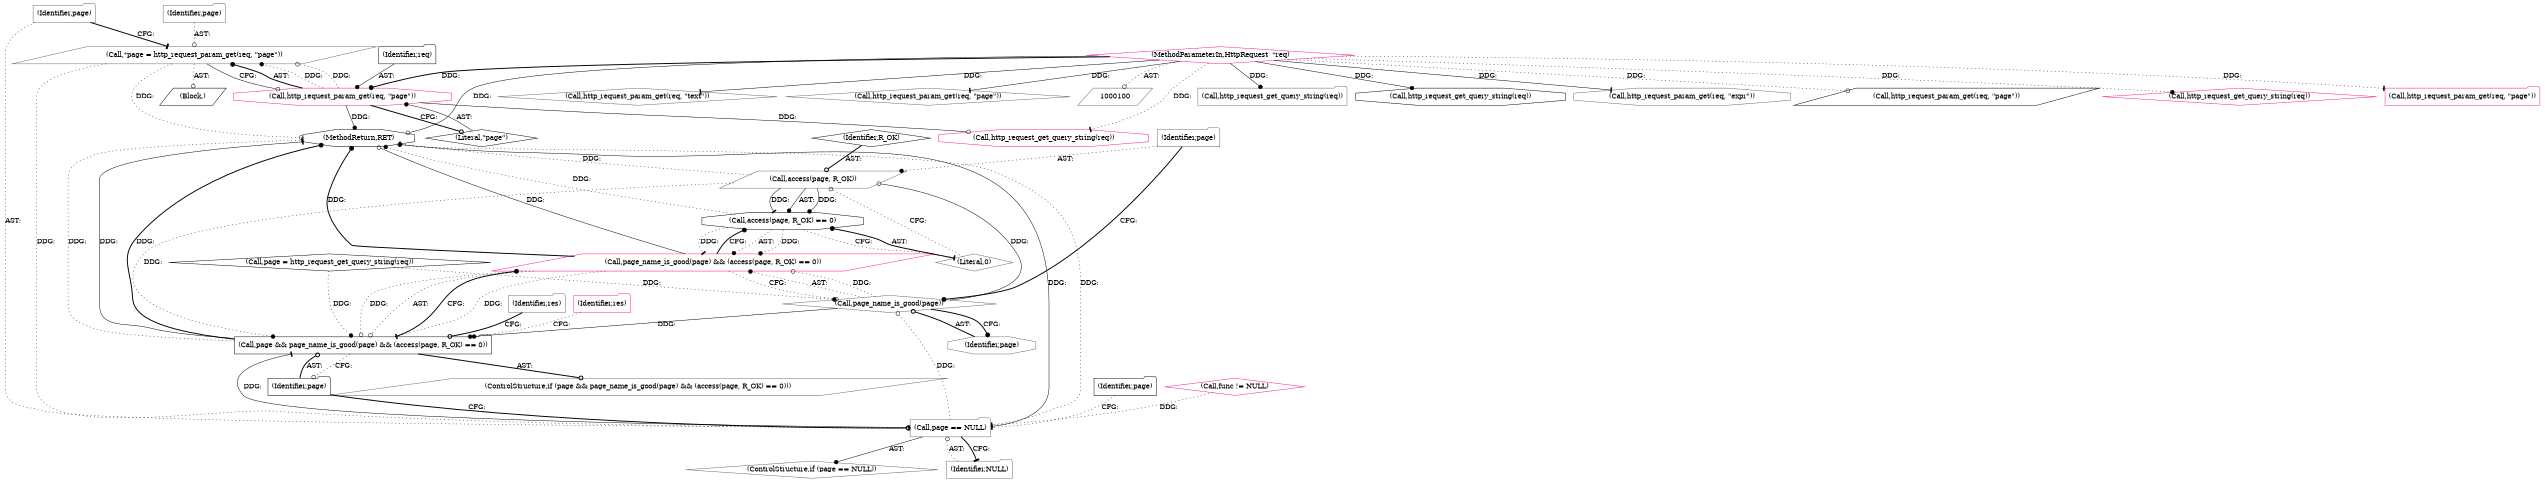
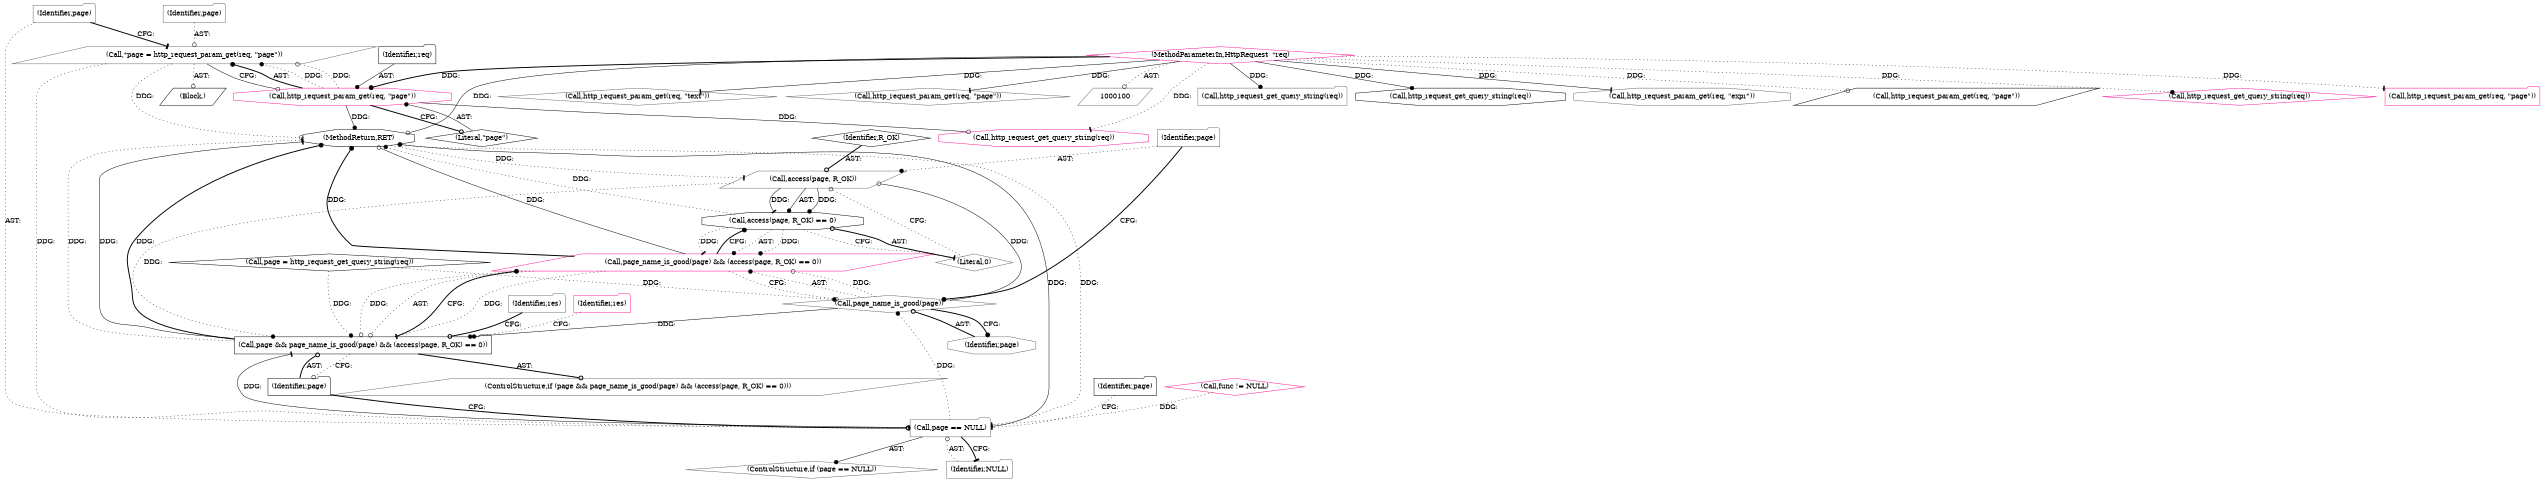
  digraph {
    node [color=gray40 shape=folder]
    edge [arrowhead=dot style=dotted]
    n1 [label="(Call,*page = http_request_param_get(req, \"page\"))" shape=parallelogram]
    n2 [color=deeppink label="(Call,http_request_param_get(req, \"page\"))" shape=octagon]
    n3 [label="(Call,page == NULL)"]
    n4 [color=black label="(MethodReturn,RET)" shape=octagon]
    n5 [color=black label="(Block,)" shape=parallelogram]
    n6 [color=black label="(Literal,\"page\")" shape=diamond]
    n7 [color=deeppink label="(Call,http_request_get_query_string(req))" shape=octagon]
    n8 [color=black label="(Call,page && page_name_is_good(page) && (access(page, R_OK) == 0))"]
    n9 [label="(Call,page_name_is_good(page))" shape=diamond]
    n10 [label="(ControlStructure,if (page == NULL))" shape=diamond]
    n11 [label="(Identifier,NULL)"]
    n12 [color=deeppink label="(MethodParameterIn,HttpRequest  *req)" shape=diamond]
    n13 [label="(Call,http_request_get_query_string(req))"]
    n14 [color=black label="(Call,http_request_get_query_string(req))" shape=octagon]
    n15 [label="(Call,http_request_param_get(req, \"expr\"))" shape=octagon]
    n16 [color=black label="(Call,http_request_param_get(req, \"page\"))" shape=parallelogram]
    n17 [color=deeppink label="(Call,http_request_get_query_string(req))" shape=diamond]
    n18 [color=deeppink label="(Call,http_request_param_get(req, \"page\"))"]
    n19 [label="(Call,http_request_param_get(req, \"text\"))" shape=diamond]
    n20 [label="(Call,http_request_param_get(req, \"page\"))" shape=diamond]
    1000100 [shape=parallelogram]
    n22 [color=deeppink label="(Call,page_name_is_good(page) && (access(page, R_OK) == 0))" shape=parallelogram]
    n23 [color=black label="(Identifier,page)"]
    n24 [label="(ControlStructure,if (page && page_name_is_good(page) && (access(page, R_OK) == 0)))" shape=parallelogram]
    n25 [label="(Call,access(page, R_OK))" shape=parallelogram]
    n26 [label="(Identifier,page)" shape=octagon]
    n27 [color=black label="(Call,access(page, R_OK) == 0)" shape=octagon]
    n28 [label="(Literal,0)" shape=diamond]
    n29 [color=black label="(Identifier,R_OK)" shape=diamond]
    n30 [label="(Identifier,page)"]
    n31 [label="(Identifier,res)"]
    n32 [color=black label="(Identifier,req)"]
    n33 [label="(Identifier,page)"]
    n34 [color=black label="(Call,page = http_request_get_query_string(req))" shape=diamond]
    n35 [color=deeppink label="(Identifier,res)"]
    n36 [label="(Identifier,page)"]
    n37 [color=black label="(Identifier,page)"]
    n38 [color=deeppink label="(Call,func != NULL)" shape=diamond]
    n1 -> n2 [arrowhead=odot label="CFG: " style=solid]
    n1 -> n3 [arrowhead=tee label="DDG: "]
    n1 -> n4 [arrowhead=odot label="DDG: "]
    n1 -> n5 [arrowhead=odot label="AST: "]
    n2 -> n1 [label="AST: " style=bold]
    n2 -> n1 [label="DDG: "]
    n2 -> n1 [arrowhead=odot label="DDG: "]
    n2 -> n4 [label="DDG: " style=solid]
    n2 -> n6 [arrowhead=odot label="CFG: " style=bold]
    n2 -> n7 [arrowhead=odot label="DDG: " style=solid]
    n3 -> n4 [label="DDG: " style=solid]
    n3 -> n4 [arrowhead=odot label="DDG: "]
    n3 -> n8 [arrowhead=tee label="DDG: " style=solid]
-   n3 -> n9 [arrowhead=odot label="DDG: "]
+   n3 -> n9 [label="DDG: "]
    n3 -> n10 [label="AST: " style=solid]
    n3 -> n11 [arrowhead=tee label="CFG: " style=bold]
    n6 -> n2 [label="AST: " style=solid]
    n8 -> n4 [label="DDG: " style=bold]
    n8 -> n4 [arrowhead=tee label="DDG: "]
    n8 -> n4 [arrowhead=tee label="DDG: " style=solid]
    n8 -> n22 [label="CFG: " style=bold]
    n8 -> n23 [arrowhead=odot label="CFG: "]
    n8 -> n24 [arrowhead=odot label="AST: " style=bold]
    n9 -> n8 [label="DDG: " style=solid]
    n9 -> n22 [label="AST: "]
    n9 -> n22 [arrowhead=odot label="DDG: "]
    n9 -> n25 [arrowhead=odot label="DDG: " style=solid]
    n9 -> n26 [label="CFG: " style=bold]
    n11 -> n3 [arrowhead=odot label="AST: "]
    n12 -> n2 [label="DDG: " style=bold]
    n12 -> n4 [arrowhead=odot label="DDG: " style=solid]
    n12 -> n7 [arrowhead=tee label="DDG: "]
    n12 -> n13 [label="DDG: " style=solid]
    n12 -> n14 [label="DDG: " style=solid]
    n12 -> n15 [arrowhead=tee label="DDG: " style=solid]
    n12 -> n16 [arrowhead=odot label="DDG: "]
    n12 -> n17 [label="DDG: "]
    n12 -> n18 [arrowhead=tee label="DDG: "]
    n12 -> n19 [arrowhead=tee label="DDG: " style=solid]
    n12 -> n20 [arrowhead=tee label="DDG: " style=solid]
    n12 -> 1000100 [arrowhead=odot label="AST: "]
    n22 -> n4 [label="DDG: " style=bold]
    n22 -> n4 [arrowhead=odot label="DDG: " style=solid]
    n22 -> n8 [arrowhead=odot label="AST: "]
    n22 -> n8 [arrowhead=tee label="DDG: "]
    n22 -> n8 [arrowhead=odot label="DDG: "]
    n22 -> n9 [arrowhead=odot label="CFG: "]
    n22 -> n27 [label="CFG: " style=bold]
    n23 -> n3 [arrowhead=odot label="CFG: " style=bold]
    n23 -> n8 [arrowhead=odot label="AST: " style=bold]
-   n25 -> n4 [arrowhead=tee label="DDG: "]
+   n4 -> n25 [arrowhead=tee label="DDG: "]
    n25 -> n8 [label="DDG: "]
    n25 -> n27 [label="AST: " style=solid]
    n25 -> n27 [label="DDG: " style=solid]
    n25 -> n27 [arrowhead=tee label="DDG: " style=solid]
    n26 -> n9 [arrowhead=odot label="AST: " style=bold]
    n27 -> n4 [label="DDG: "]
    n27 -> n22 [label="AST: "]
    n27 -> n22 [arrowhead=tee label="DDG: "]
    n27 -> n22 [label="DDG: "]
    n27 -> n28 [arrowhead=tee label="CFG: "]
    n28 -> n25 [arrowhead=odot label="CFG: "]
-   n28 -> n27 [label="AST: " style=bold]
+   n28 -> n27 [arrowhead=odot label="AST: " style=bold]
    n29 -> n25 [arrowhead=odot label="AST: " style=bold]
    n30 -> n9 [label="CFG: " style=bold]
    n30 -> n25 [label="AST: "]
    n31 -> n8 [arrowhead=odot label="CFG: " style=bold]
    n32 -> n2 [label="AST: " style=solid]
    n33 -> n1 [arrowhead=odot label="AST: "]
    n34 -> n8 [label="DDG: "]
    n34 -> n9 [label="DDG: "]
    n35 -> n8 [label="CFG: "]
    n36 -> n1 [arrowhead=tee label="CFG: " style=bold]
    n36 -> n3 [arrowhead=odot label="AST: "]
    n37 -> n3 [arrowhead=tee label="CFG: "]
    n38 -> n3 [arrowhead=tee label="DDG: "]
  }
